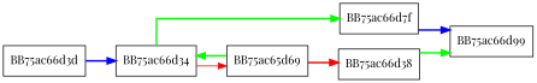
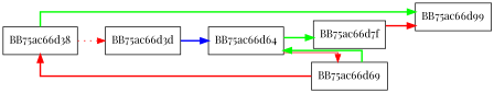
  digraph {
    fontname="Playfair Display"
    rankdir=LR
    splines=ortho
    node [fontname="Playfair Display" shape=box]
    edge [color=green fontname="Playfair Display" style=bold]
    BB75ac66d38
    BB75ac66d99
    BB75ac66d3d
-   BB75ac66d64 [label=BB75ac66d34]
+   BB75ac66d64
    BB75ac66d7f
-   BB75ac66d69 [label=BB75ac65d69]
+   BB75ac66d69
    BB75ac66d38 -> BB75ac66d99
+   BB75ac66d38 -> BB75ac66d3d [color=red style=dotted]
    BB75ac66d3d -> BB75ac66d64 [color=blue]
    BB75ac66d64 -> BB75ac66d7f
    BB75ac66d64 -> BB75ac66d69 [color=red style=solid]
-   BB75ac66d7f -> BB75ac66d99 [color=blue]
+   BB75ac66d7f -> BB75ac66d99 [color=red]
    BB75ac66d69 -> BB75ac66d38 [color=red]
    BB75ac66d69 -> BB75ac66d64
  }
